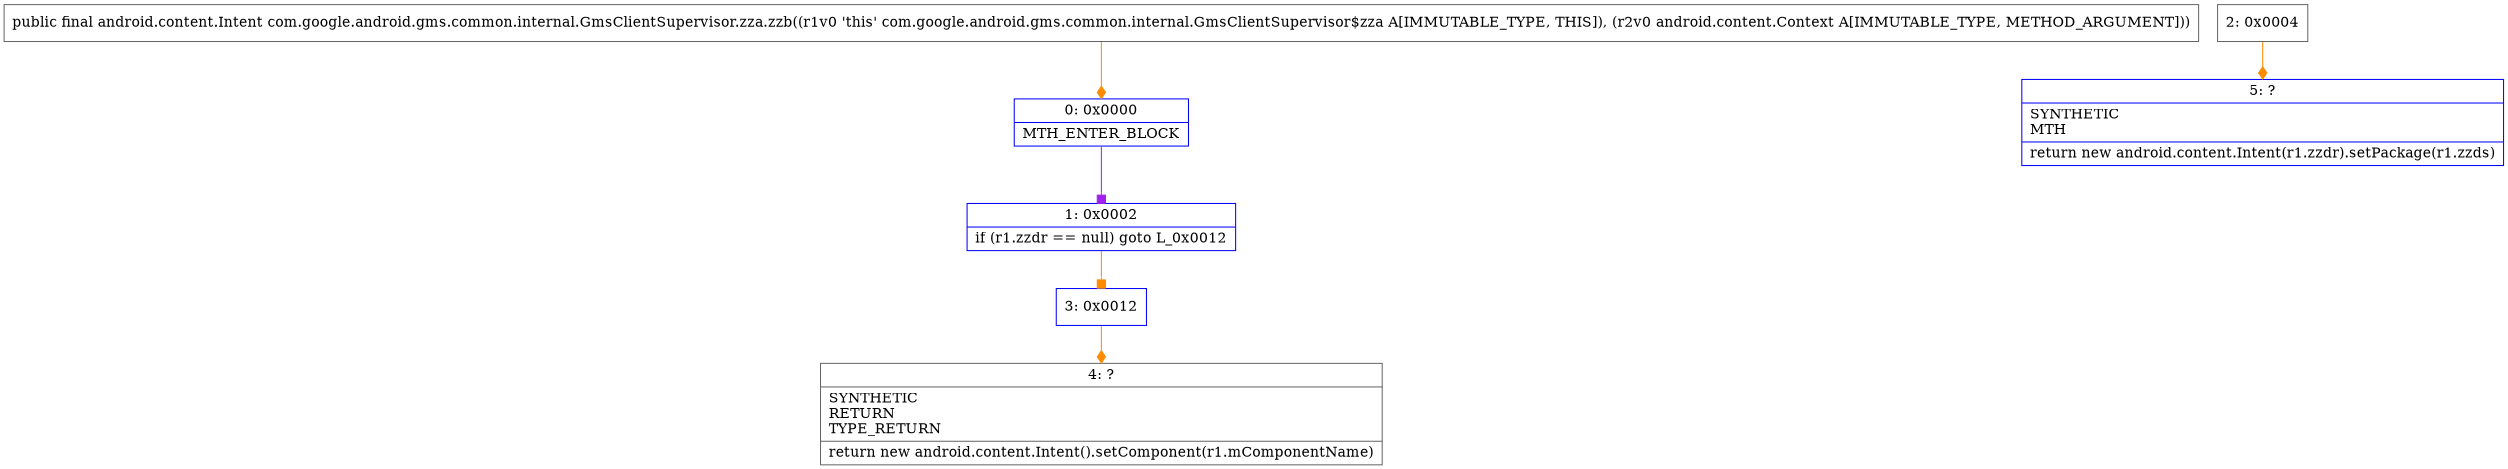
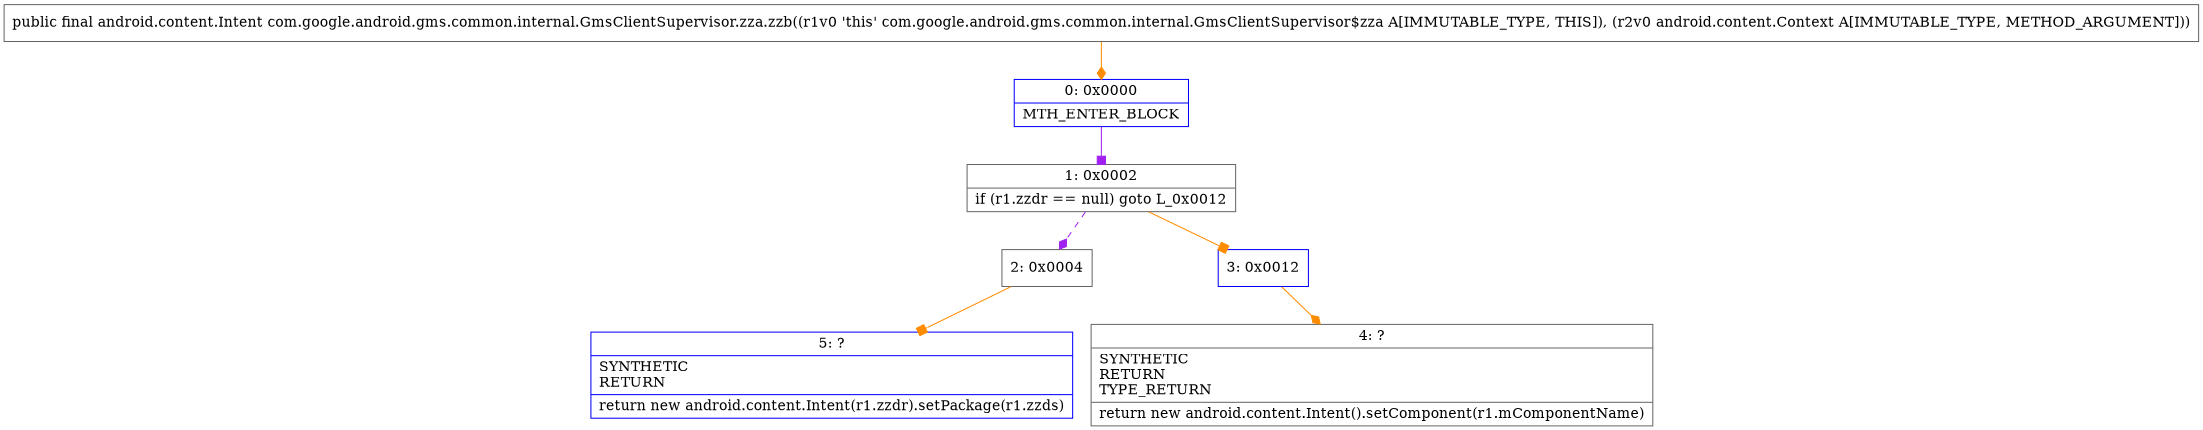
  digraph {
    node [color=gray40 shape=record]
    edge [arrowhead=box color=darkorange]
    n1 [color=blue label="{0\:\ 0x0000|MTH_ENTER_BLOCK\l}"]
-   n2 [color=blue label="{1\:\ 0x0002|if (r1.zzdr == null) goto L_0x0012\l}"]
+   n2 [label="{1\:\ 0x0002|if (r1.zzdr == null) goto L_0x0012\l}"]
    n3 [label="{2\:\ 0x0004}"]
    n4 [color=blue label="{3\:\ 0x0012}"]
-   n5 [color=blue label="{5\:\ ?|SYNTHETIC\lMTH\l|return new android.content.Intent(r1.zzdr).setPackage(r1.zzds)\l}"]
+   n5 [color=blue label="{5\:\ ?|SYNTHETIC\lRETURN\l|return new android.content.Intent(r1.zzdr).setPackage(r1.zzds)\l}"]
    n6 [label="{4\:\ ?|SYNTHETIC\lRETURN\lTYPE_RETURN\l|return new android.content.Intent().setComponent(r1.mComponentName)\l}"]
    n7 [label="{public final android.content.Intent com.google.android.gms.common.internal.GmsClientSupervisor.zza.zzb((r1v0 'this' com.google.android.gms.common.internal.GmsClientSupervisor$zza A[IMMUTABLE_TYPE, THIS]), (r2v0 android.content.Context A[IMMUTABLE_TYPE, METHOD_ARGUMENT])) }"]
    n1 -> n2 [color=purple]
+   n2 -> n3 [arrowhead=diamond color=purple style=dashed]
    n2 -> n4
-   n3 -> n5 [arrowhead=diamond]
+   n3 -> n5
    n4 -> n6 [arrowhead=diamond]
    n7 -> n1 [arrowhead=diamond]
  }
